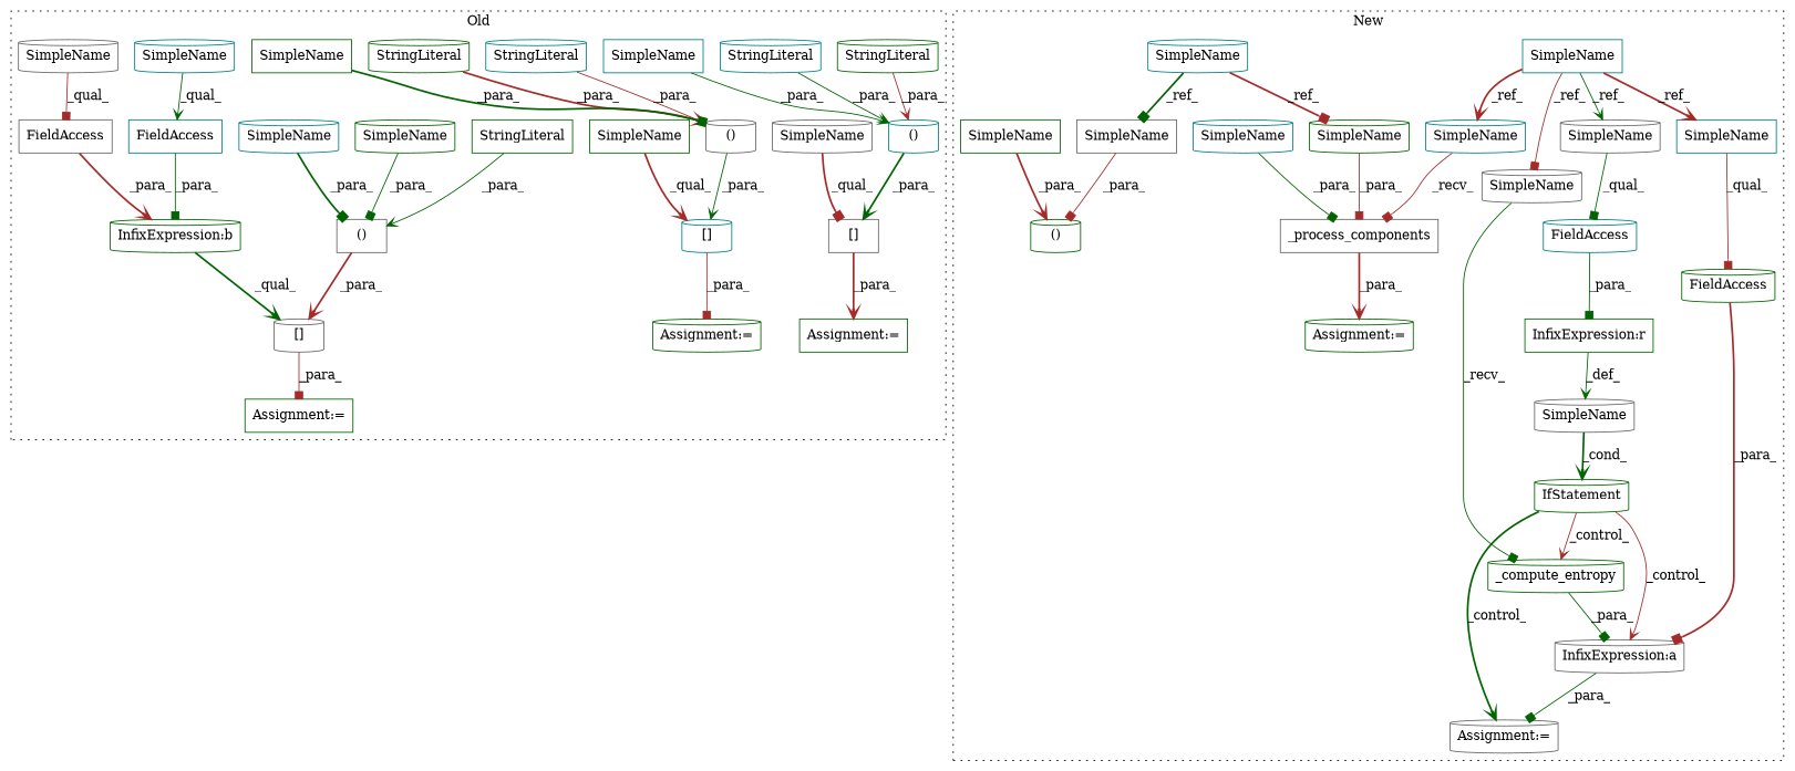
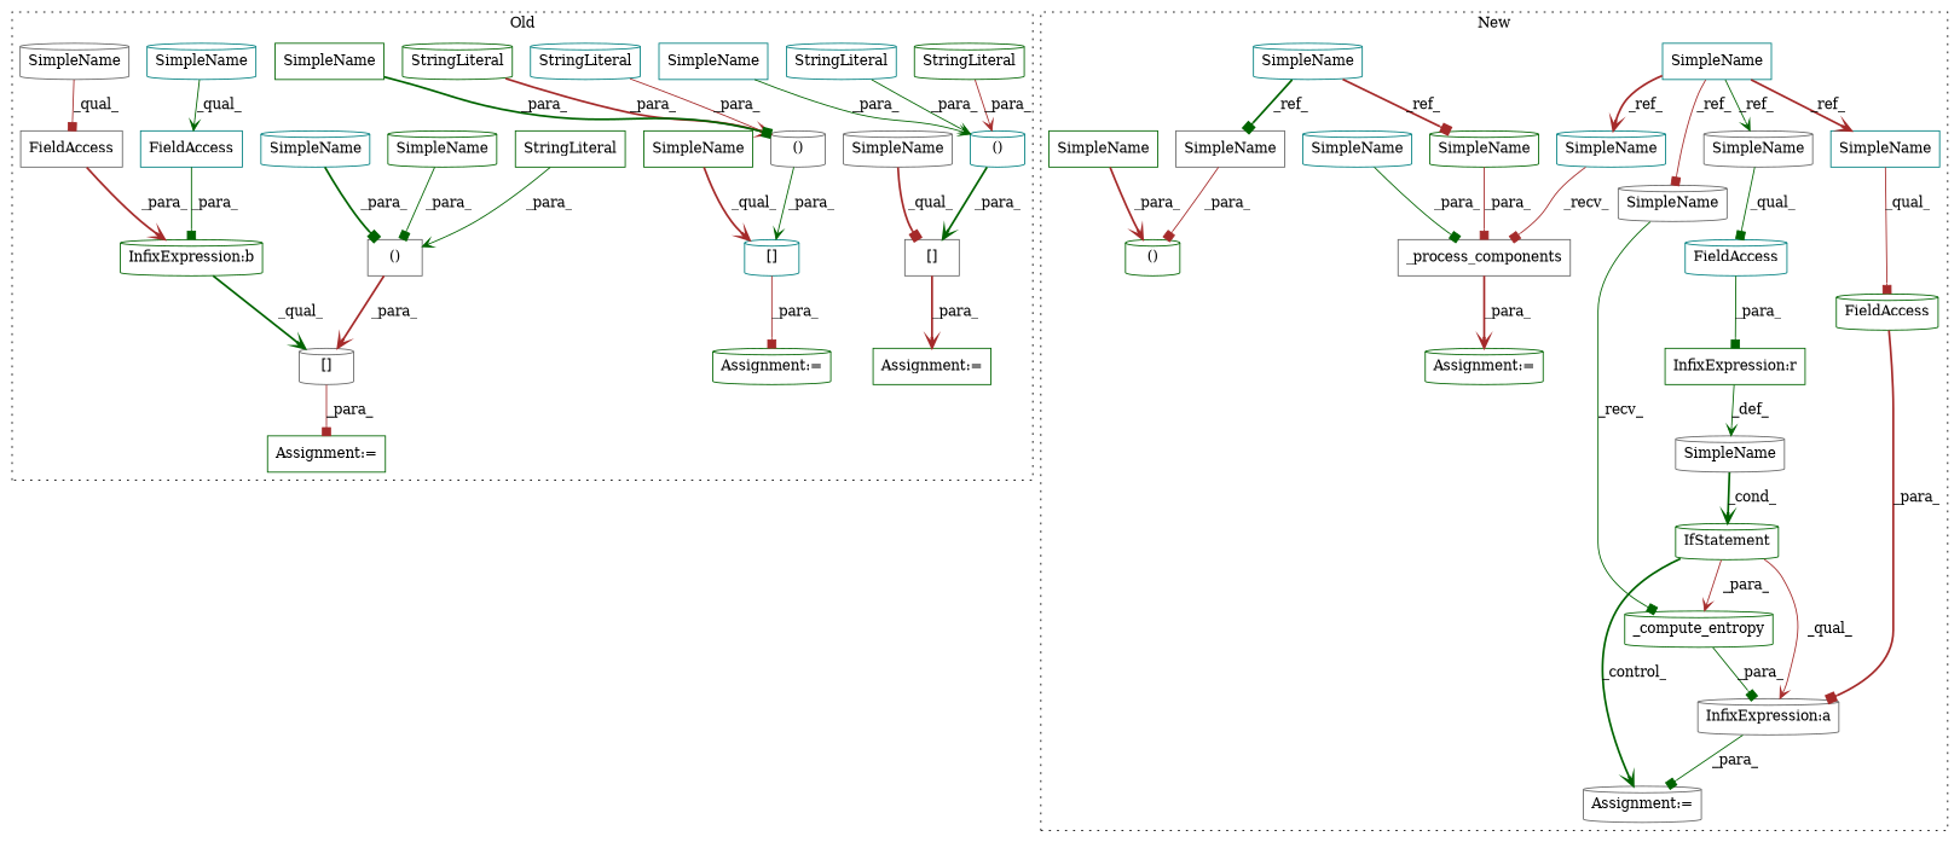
  digraph {
    node [a=42 color=darkgreen l=4 s=2977 shape=cylinder]
    edge [arrowhead=vee color=brown style=solid]
    n1 [a=2 color=gray40 l="35,2" label="[]" s="2942,3027"]
    n2 [a=106 color=gray40 l=50 label="()" shape=box]
    n3 [a=27 l=3 label="InfixExpression:b" s=2955]
    n4 [a=22 color=teal l=12 label=FieldAccess s=2943 shape=box]
    n5 [a=22 color=gray40 l=12 label=FieldAccess s=2958 shape=box]
    n6 [a=106 color=teal l=62 label="()" s=3054]
    n7 [a=2 color=gray40 l="12,2" label="[]" s="3042,3116" shape=box]
    n8 [a=106 color=gray40 l=62 label="()" s=3149]
    n9 [a=2 color=teal l="15,2" label="[]" s="3134,3211"]
    n10 [a=7 l=1 label="Assignment:=" s=3133]
    n11 [a=45 l=16 label=StringLiteral s=2994 shape=box]
    n12 [a=7 l=1 label="Assignment:=" s=3041 shape=box]
    n13 [a=7 l=1 label="Assignment:=" s=2941 shape=box]
    n14 [a=45 color=teal l=16 label=StringLiteral s=3195]
    n15 [a=45 l=16 label=StringLiteral s=3054]
    n16 [a=45 color=teal l=16 label=StringLiteral s=3100]
    n17 [a=45 l=16 label=StringLiteral s=3149]
    n18 [l=9 label=SimpleName s=3134 shape=box]
    n19 [color=gray40 l=6 label=SimpleName s=3042]
    n20 [color=teal label=SimpleName s=2943]
    n21 [color=gray40 label=SimpleName s=2958]
    n22 [label=SimpleName]
    n23 [color=teal label=SimpleName s=3083 shape=box]
    n24 [color=teal label=SimpleName s=3023]
    n25 [label=SimpleName s=3178 shape=box]
    n26 [a=32 color=gray40 l="20,1" label=_process_components s="3972,4008" shape=box]
    n27 [color=teal label=SimpleName s=3463 shape=box]
    n28 [a=7 l=2 label="Assignment:=" s=3965]
    n29 [a=106 l=47 label="()" s=3918]
    n30 [color=teal l=9 label=SimpleName s=3727]
    n31 [a=22 l=27 label=FieldAccess s=4999]
    n32 [a=27 color=gray40 l=3 label="InfixExpression:a" s=5026]
    n33 [a=32 l="17,1" label=_compute_entropy s="5034,5061"]
    n34 [color=gray40 label=SimpleName l="" s=""]
    n35 [a=27 label="InfixExpression:r" s=4898 shape=box]
    n36 [a=22 color=teal l=27 label=FieldAccess s=4871]
    n37 [a=25 l="4,2" label=IfStatement s="4867,4906"]
    n38 [a=7 color=gray40 l=2 label="Assignment:=" s=4996]
    n39 [l=9 label=SimpleName s=3999]
    n40 [color=gray40 l=9 label=SimpleName s=3956 shape=box]
    n41 [color=gray40 label=SimpleName s=5029]
    n42 [color=teal label=SimpleName s=3967]
    n43 [color=teal label=SimpleName s=4999 shape=box]
    n44 [color=gray40 label=SimpleName s=4871]
    n45 [l=6 label=SimpleName s=3937 shape=box]
    n46 [color=teal l=6 label=SimpleName s=3992]
    subgraph cluster_1 {
      label=Old
      style=dotted
      n1
      n2
      n3
      n4
      n5
      n6
      n7
      n8
      n9
      n10
      n11
      n12
      n13
      n14
      n15
      n16
      n17
      n18
      n19
      n20
      n21
      n22
      n23
      n24
      n25
    }
    subgraph cluster_2 {
      label=New
      style=dotted
      n26
      n27
      n28
      n29
      n30
      n31
      n32
      n33
      n34
      n35
      n36
      n37
      n38
      n39
      n40
      n41
      n42
      n43
      n44
      n45
      n46
    }
    n1 -> n13 [arrowhead=box label=_para_]
    n2 -> n1 [label=_para_ style=bold]
    n3 -> n1 [color=darkgreen label=_qual_ style=bold]
    n4 -> n3 [arrowhead=box color=darkgreen label=_para_]
    n5 -> n3 [label=_para_ style=bold]
    n6 -> n7 [color=darkgreen label=_para_ style=bold]
    n7 -> n12 [label=_para_ style=bold]
    n8 -> n9 [color=darkgreen label=_para_]
    n9 -> n10 [arrowhead=box label=_para_]
    n11 -> n2 [color=darkgreen label=_para_]
    n14 -> n8 [label=_para_]
    n15 -> n6 [label=_para_]
    n16 -> n6 [color=darkgreen label=_para_]
    n17 -> n8 [label=_para_ style=bold]
    n18 -> n9 [label=_qual_ style=bold]
    n19 -> n7 [arrowhead=box label=_qual_ style=bold]
    n20 -> n4 [color=darkgreen label=_qual_]
    n21 -> n5 [arrowhead=box label=_qual_]
    n22 -> n2 [arrowhead=box color=darkgreen label=_para_]
    n23 -> n6 [color=darkgreen label=_para_]
    n24 -> n2 [arrowhead=box color=darkgreen label=_para_ style=bold]
    n25 -> n8 [arrowhead=box color=darkgreen label=_para_ style=bold]
    n26 -> n28 [label=_para_ style=bold]
    n27 -> n41 [arrowhead=box label=_ref_]
    n27 -> n42 [label=_ref_ style=bold]
    n27 -> n43 [label=_ref_ style=bold]
    n27 -> n44 [color=darkgreen label=_ref_]
    n30 -> n39 [arrowhead=box label=_ref_ style=bold]
    n30 -> n40 [arrowhead=box color=darkgreen label=_ref_ style=bold]
    n31 -> n32 [arrowhead=box label=_para_ style=bold]
    n32 -> n38 [arrowhead=box color=darkgreen label=_para_]
    n33 -> n32 [arrowhead=box color=darkgreen label=_para_]
    n34 -> n37 [color=darkgreen label=_cond_ style=bold]
    n35 -> n34 [color=darkgreen label=_def_]
    n36 -> n35 [arrowhead=box color=darkgreen label=_para_]
-   n37 -> n32 [label=_control_]
-   n37 -> n33 [label=_control_]
+   n37 -> n32 [label=_qual_]
+   n37 -> n33 [label=_para_]
    n37 -> n38 [color=darkgreen label=_control_ style=bold]
    n39 -> n26 [arrowhead=box label=_para_]
    n40 -> n29 [arrowhead=box label=_para_]
    n41 -> n33 [arrowhead=box color=darkgreen label=_recv_]
    n42 -> n26 [arrowhead=box label=_recv_]
    n43 -> n31 [arrowhead=box label=_qual_]
    n44 -> n36 [arrowhead=box color=darkgreen label=_qual_]
    n45 -> n29 [label=_para_ style=bold]
    n46 -> n26 [arrowhead=box color=darkgreen label=_para_]
  }
